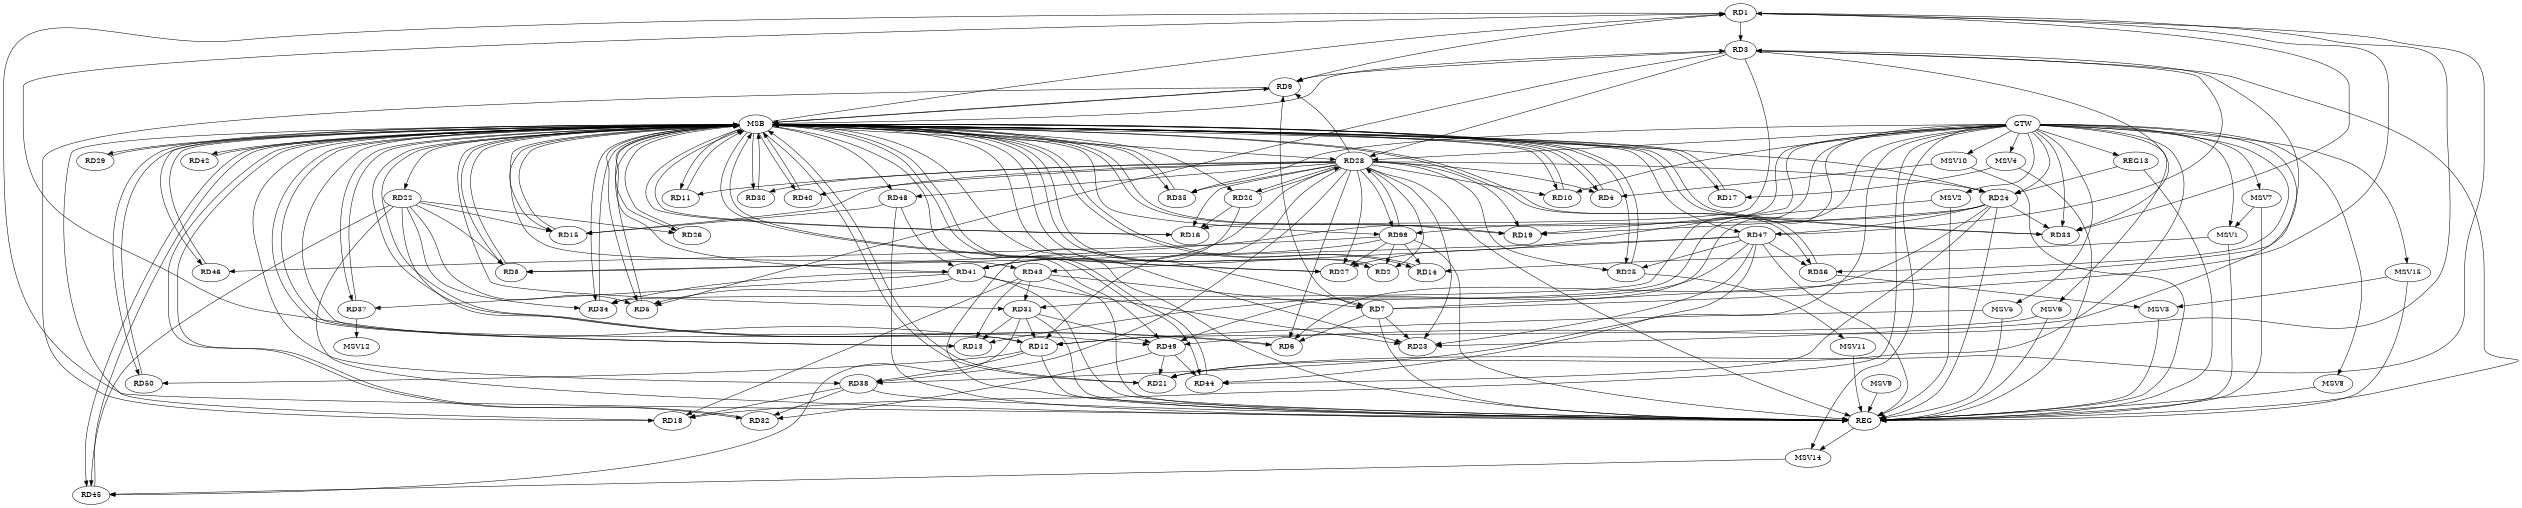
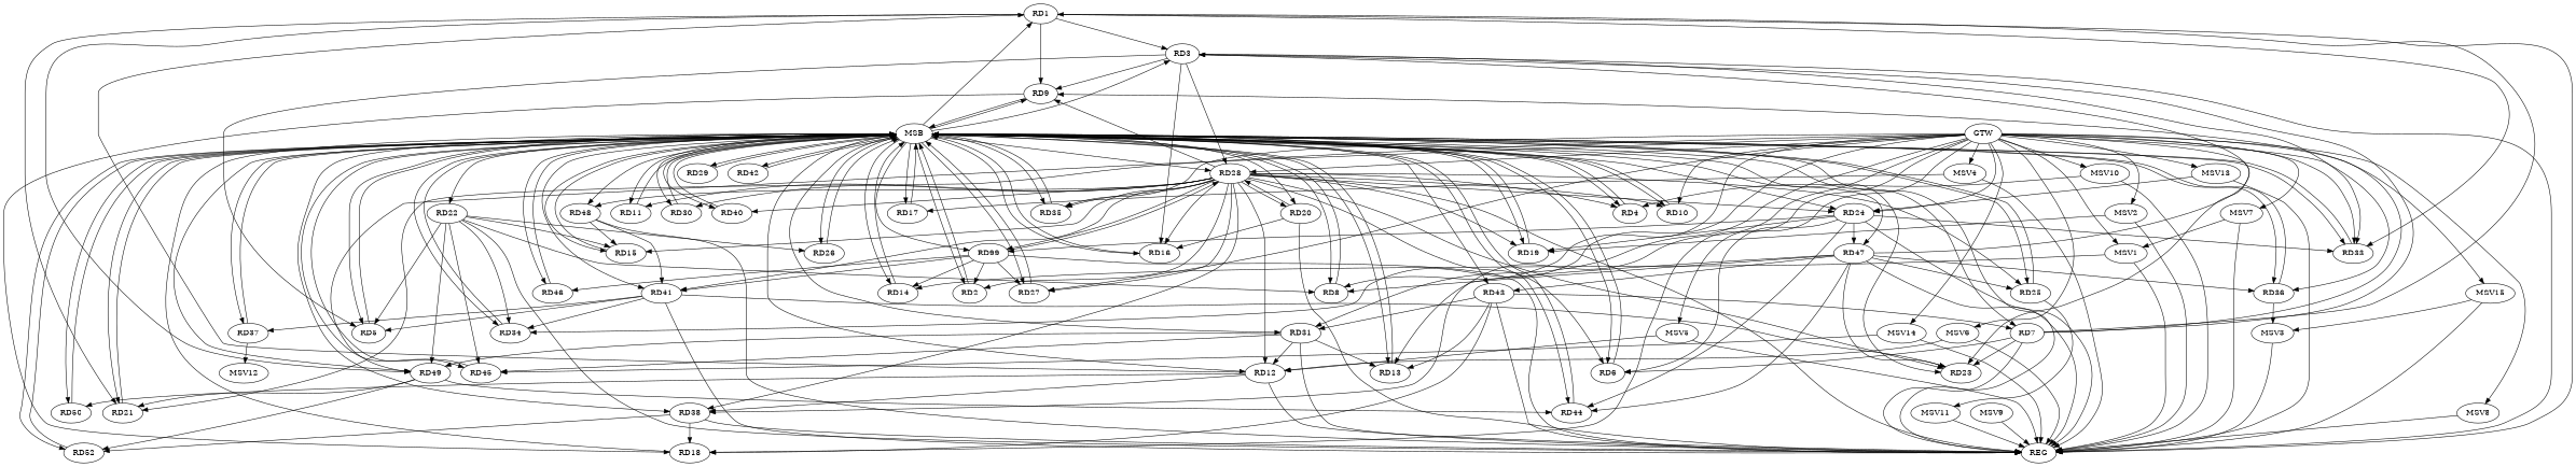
  strict digraph {
    n1 [label=RD1]
    n2 [label=RD3]
    n3 [label=RD9]
    n4 [label=RD21]
    n5 [label=RD33]
    n6 [label=RD49]
    n7 [label=REG]
    n8 [label=RD5]
    n9 [label=RD16]
    n10 [label=RD28]
    n11 [label=MSB]
    n12 [label=RD18]
    n13 [label=RD44]
-   n14 [label=RD32]
+   n14 [label=RD52]
    n15 [label=MSV9]
    n16 [label=RD2]
    n17 [label=RD4]
    n18 [label=RD6]
    n19 [label=RD7]
    n20 [label=RD23]
    n21 [label=RD8]
    n22 [label=RD10]
    n23 [label=RD11]
    n24 [label=RD12]
    n25 [label=RD38]
    n26 [label=RD50]
    n27 [label=RD13]
    n28 [label=RD14]
    n29 [label=RD15]
    n30 [label=RD17]
    n31 [label=RD19]
    n32 [label=RD20]
    n33 [label=RD22]
    n34 [label=RD26]
    n35 [label=RD34]
    n36 [label=RD45]
    n37 [label=RD24]
    n38 [label=RD99]
    n39 [label=RD47]
    n40 [label=RD25]
    n41 [label=RD27]
    n42 [label=RD30]
    n43 [label=RD35]
    n44 [label=RD40]
    n45 [label=RD41]
    n46 [label=RD48]
    n47 [label=RD29]
    n48 [label=RD31]
    n49 [label=RD36]
    n50 [label=RD37]
    n51 [label=RD46]
    n52 [label=RD42]
    n53 [label=RD43]
    n54 [label=MSV11]
    n55 [label=MSV3]
    n56 [label=MSV12]
    n57 [label=GTW]
    n58 [label=MSV1]
    n59 [label=MSV2]
    n60 [label=MSV4]
    n61 [label=MSV5]
    n62 [label=MSV6]
    n63 [label=MSV7]
    n64 [label=MSV8]
    n65 [label=MSV10]
-   n66 [label=REG13]
+   n66 [label=MSV13]
    n67 [label=MSV14]
    n68 [label=MSV15]
    n1 -> n2
    n1 -> n3
    n1 -> n4
    n1 -> n5
    n1 -> n6
    n1 -> n7
    n2 -> n3
    n2 -> n5
    n2 -> n7
    n2 -> n8
    n2 -> n9
    n2 -> n10
    n3 -> n11
    n3 -> n12
    n4 -> n11
    n5 -> n11
    n6 -> n4
    n6 -> n13
    n6 -> n14
    n8 -> n11
    n9 -> n11
    n10 -> n3
    n10 -> n7
    n10 -> n9
    n10 -> n16
    n10 -> n17
    n10 -> n18
    n10 -> n20
    n10 -> n22
    n10 -> n23
    n10 -> n24
    n10 -> n25
    n10 -> n29
    n10 -> n31
    n10 -> n32
    n10 -> n37
    n10 -> n38
    n10 -> n40
    n10 -> n41
    n10 -> n42
    n10 -> n43
    n10 -> n44
    n10 -> n45
    n10 -> n46
    n11 -> n1
    n11 -> n2
    n11 -> n3
    n11 -> n4
    n11 -> n5
    n11 -> n6
    n11 -> n7
    n11 -> n8
    n11 -> n9
    n11 -> n10
    n11 -> n13
    n11 -> n14
    n11 -> n16
    n11 -> n17
    n11 -> n18
    n11 -> n19
    n11 -> n20
    n11 -> n21
    n11 -> n22
    n11 -> n23
    n11 -> n24
    n11 -> n25
    n11 -> n26
    n11 -> n27
    n11 -> n28
    n11 -> n29
    n11 -> n30
    n11 -> n31
    n11 -> n32
    n11 -> n33
    n11 -> n34
    n11 -> n35
    n11 -> n36
    n11 -> n37
    n11 -> n38
    n11 -> n39
    n11 -> n40
    n11 -> n41
    n11 -> n42
    n11 -> n43
    n11 -> n44
    n11 -> n45
    n11 -> n46
    n11 -> n47
    n11 -> n48
    n11 -> n49
    n11 -> n50
    n11 -> n51
    n11 -> n52
    n11 -> n53
    n12 -> n11
    n13 -> n11
    n14 -> n11
    n15 -> n7
    n16 -> n11
    n17 -> n11
    n18 -> n11
    n19 -> n1
    n19 -> n2
    n19 -> n3
    n19 -> n7
    n19 -> n18
    n19 -> n20
    n21 -> n11
    n22 -> n11
    n23 -> n11
    n24 -> n1
    n24 -> n7
    n24 -> n25
    n24 -> n26
    n25 -> n7
    n25 -> n12
    n25 -> n14
    n26 -> n11
    n27 -> n11
    n28 -> n11
    n29 -> n11
    n30 -> n11
    n31 -> n11
    n32 -> n7
    n32 -> n9
    n32 -> n10
    n33 -> n6
    n33 -> n7
    n33 -> n8
    n33 -> n21
    n33 -> n29
    n33 -> n34
    n33 -> n35
    n33 -> n36
    n34 -> n11
    n35 -> n11
    n36 -> n11
    n37 -> n5
    n37 -> n7
    n37 -> n13
    n37 -> n18
    n37 -> n31
    n37 -> n38
    n37 -> n39
    n38 -> n7
    n38 -> n10
    n38 -> n16
    n38 -> n28
    n38 -> n41
    n38 -> n45
    n38 -> n51
    n39 -> n2
    n39 -> n7
    n39 -> n13
    n39 -> n20
    n39 -> n21
    n39 -> n27
    n39 -> n40
    n39 -> n49
    n39 -> n53
    n40 -> n11
    n40 -> n54
    n41 -> n11
    n42 -> n11
    n43 -> n11
    n44 -> n11
    n45 -> n7
    n45 -> n8
    n45 -> n20
    n45 -> n35
    n45 -> n50
    n46 -> n7
    n46 -> n29
    n46 -> n45
    n47 -> n11
    n48 -> n6
    n48 -> n7
    n48 -> n24
    n48 -> n27
    n48 -> n36
    n49 -> n11
    n49 -> n55
    n50 -> n11
    n50 -> n56
    n51 -> n11
    n52 -> n11
    n53 -> n7
    n53 -> n12
    n53 -> n19
    n53 -> n27
    n53 -> n48
    n54 -> n7
    n55 -> n7
    n57 -> n4
    n57 -> n5
    n57 -> n6
    n57 -> n10
    n57 -> n12
    n57 -> n20
    n57 -> n21
    n57 -> n22
    n57 -> n25
    n57 -> n35
    n57 -> n37
    n57 -> n41
    n57 -> n43
    n57 -> n48
    n57 -> n49
    n57 -> n58
    n57 -> n59
    n57 -> n60
    n57 -> n61
    n57 -> n62
    n57 -> n63
    n57 -> n64
    n57 -> n65
    n57 -> n66
    n57 -> n67
    n57 -> n68
    n58 -> n7
    n58 -> n28
    n59 -> n7
    n59 -> n31
    n60 -> n7
    n60 -> n30
    n61 -> n7
    n61 -> n24
    n62 -> n7
    n62 -> n24
    n63 -> n7
    n63 -> n58
    n64 -> n7
    n65 -> n7
    n65 -> n17
    n66 -> n7
    n66 -> n37
-   n7 -> n67
+   n67 -> n7
    n67 -> n36
    n68 -> n7
    n68 -> n55
  }
